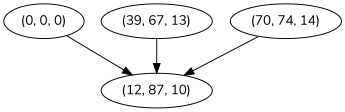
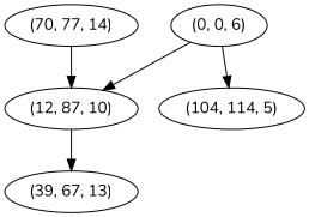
  digraph {
    fontname=Nunito
    node [fontname=Nunito]
    edge [fontname=Nunito]
-   "(0, 0, 0)"
+   "(0, 0, 0)" [label="(0, 0, 6)"]
    "(12, 87, 10)"
+   "(104, 114, 5)"
    n4 [label="(39, 67, 13)"]
-   "(70, 77, 14)" [label="(70, 74, 14)"]
+   "(70, 77, 14)"
    "(0, 0, 0)" -> "(12, 87, 10)"
-   n4 -> "(12, 87, 10)"
+   "(0, 0, 0)" -> "(104, 114, 5)"
+   "(12, 87, 10)" -> n4
    "(70, 77, 14)" -> "(12, 87, 10)"
  }
